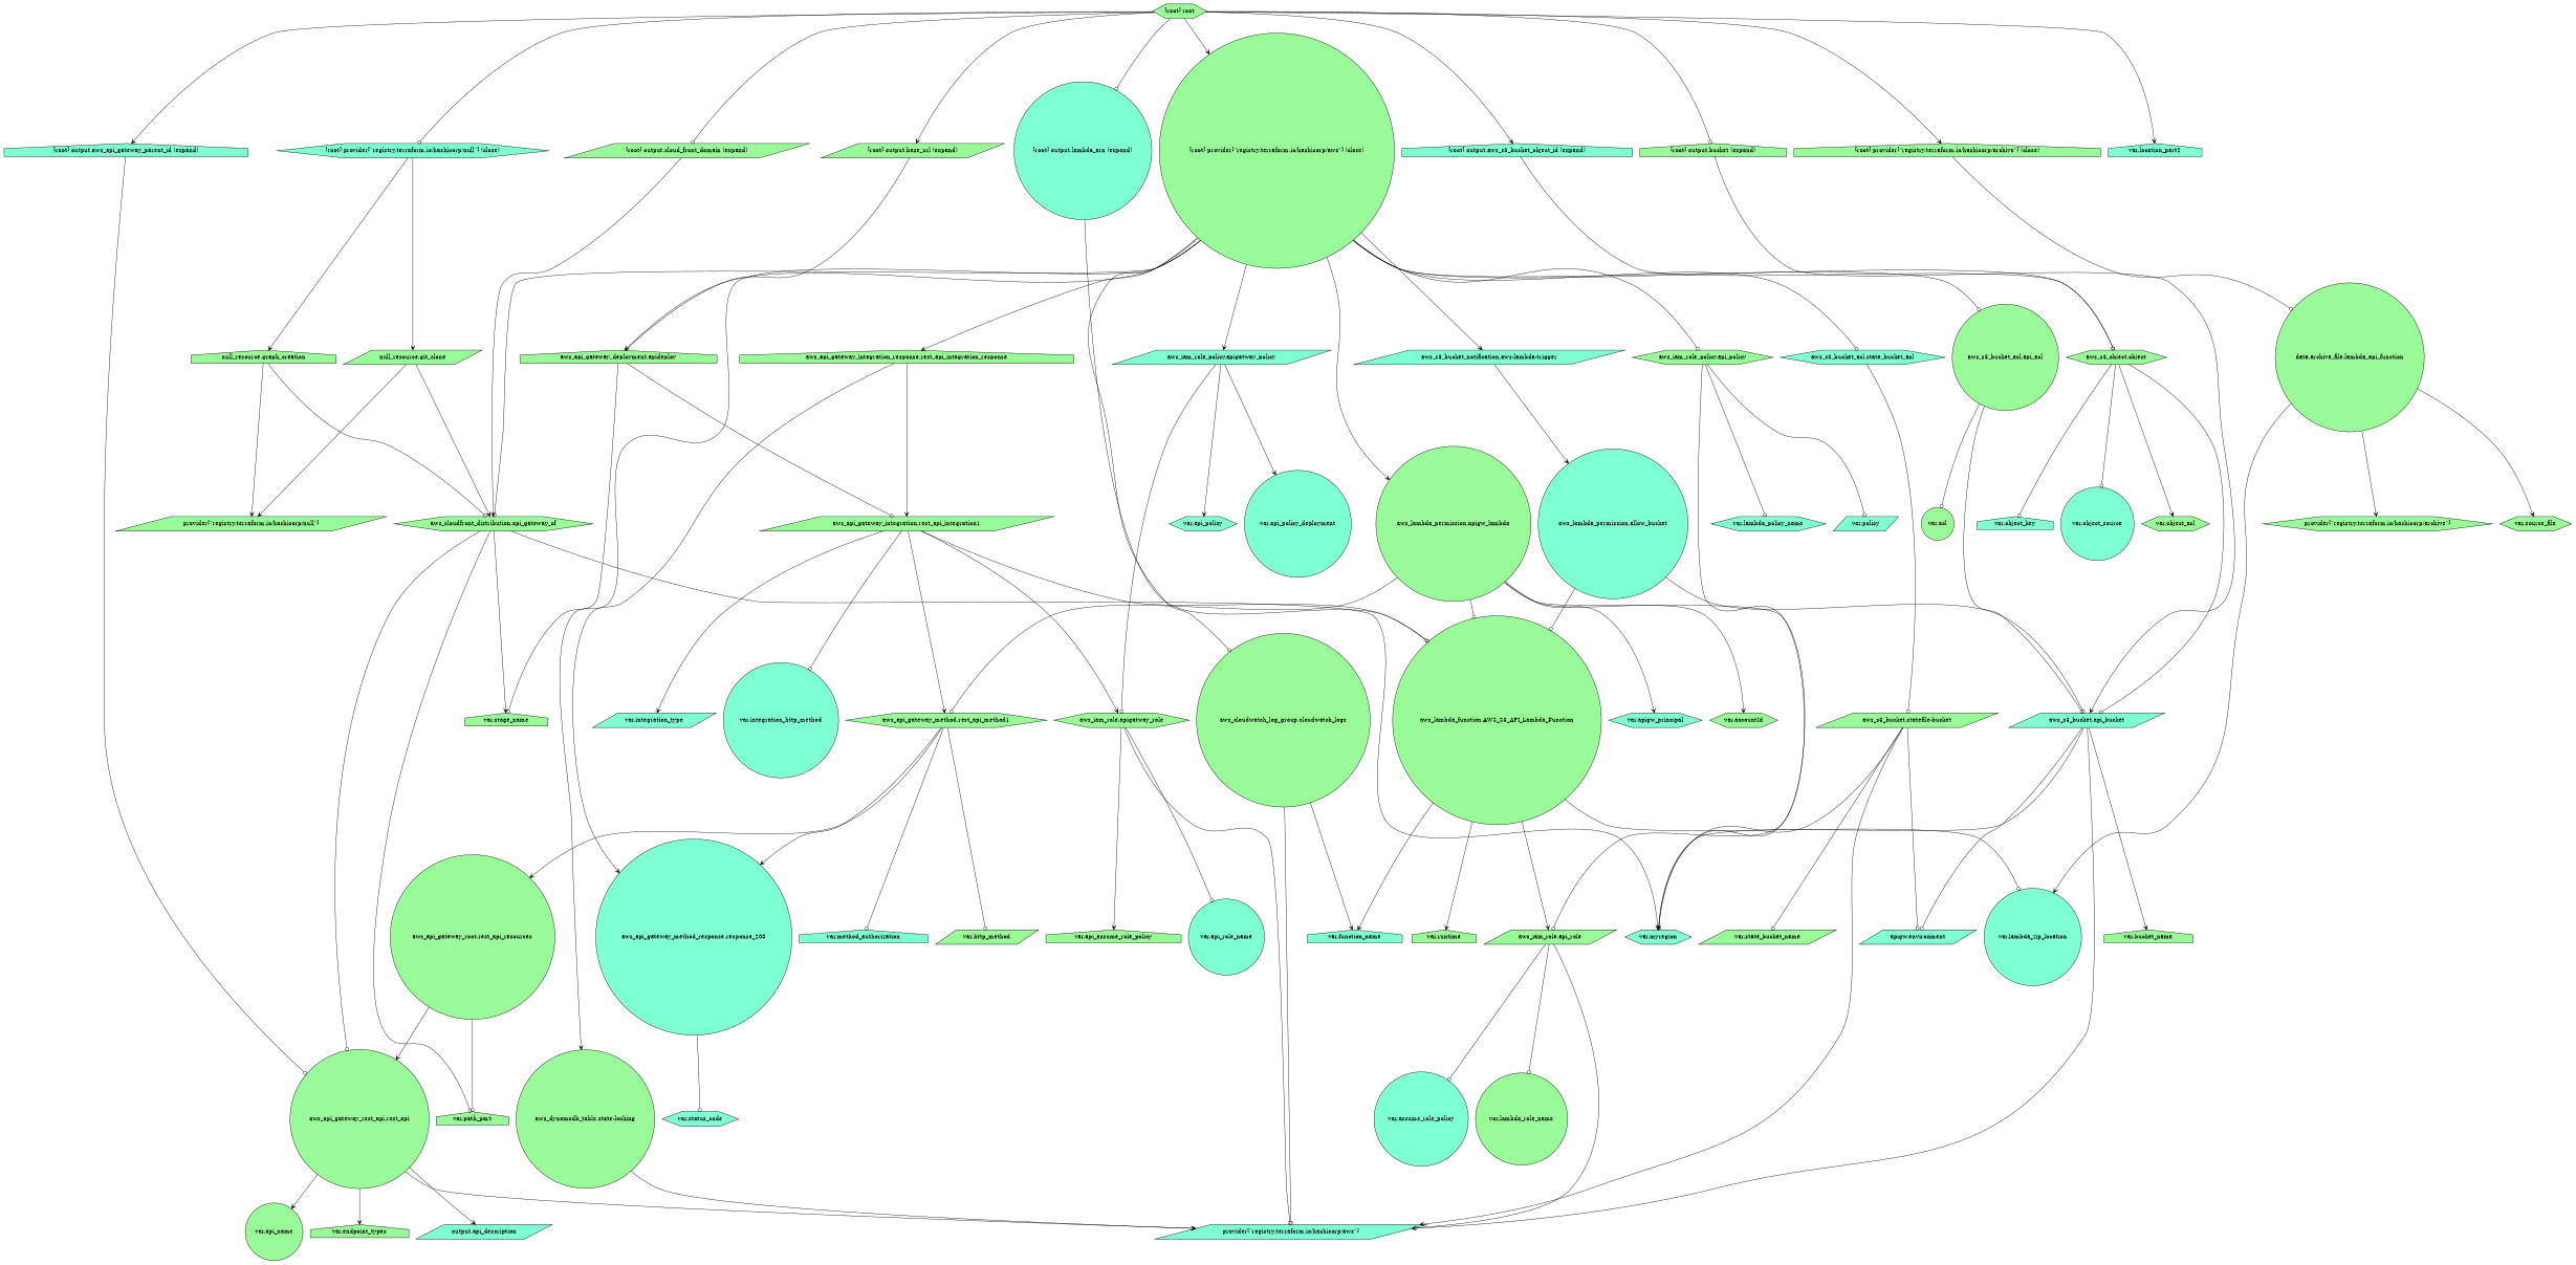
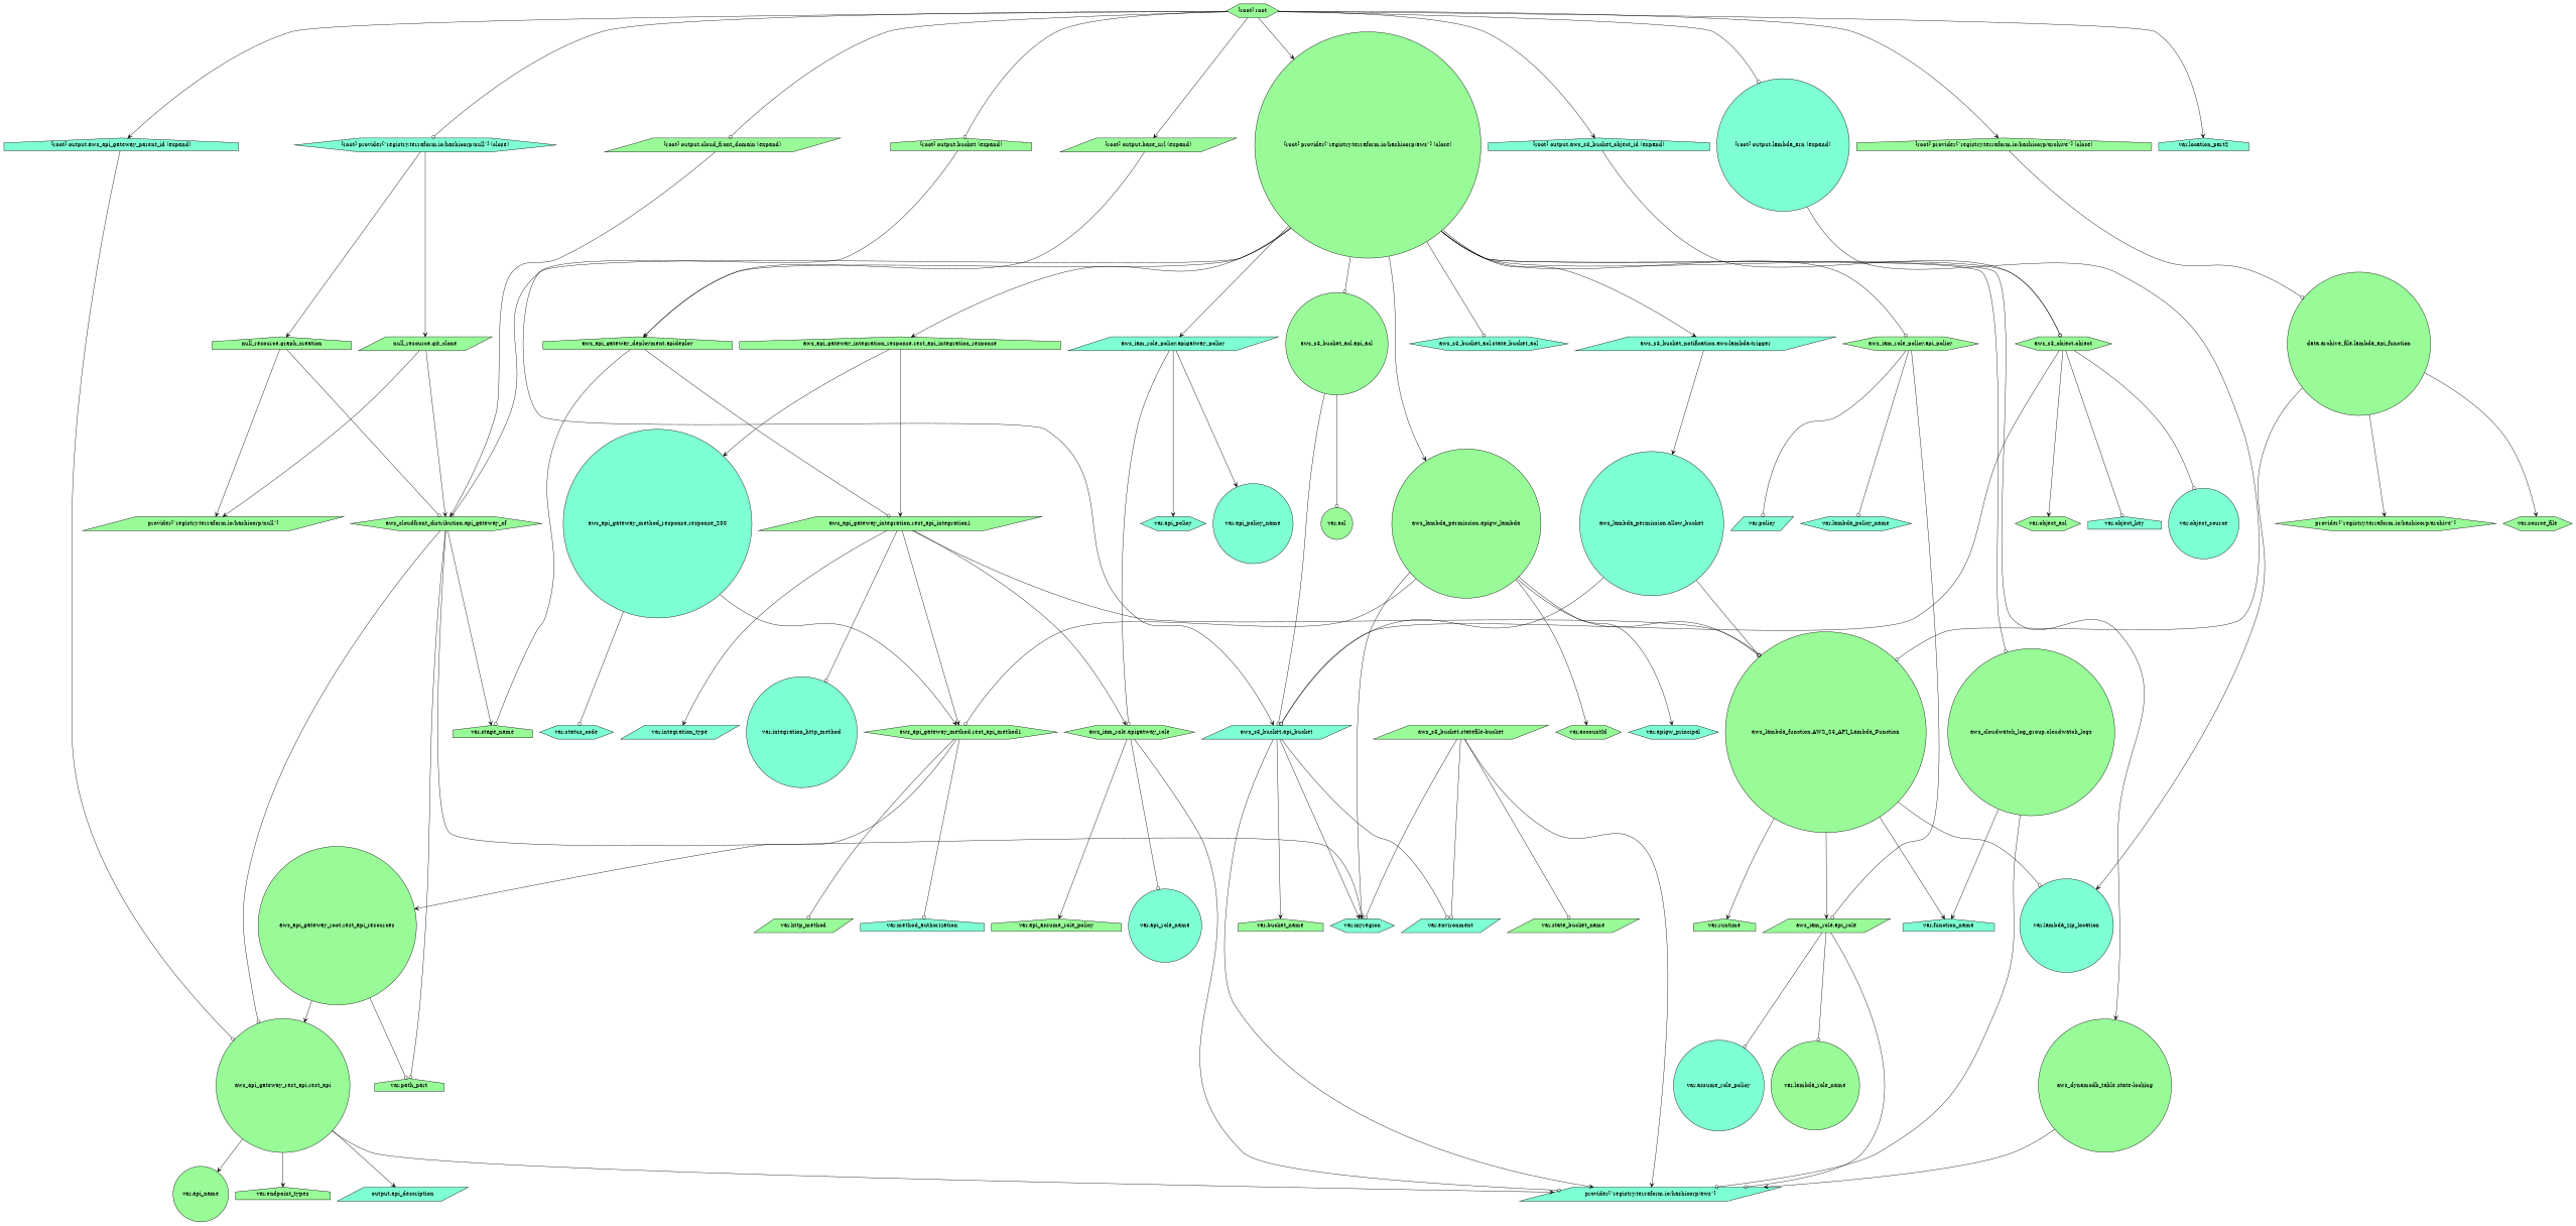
  digraph {
    compound=true
    newrank=true
    node [fillcolor=palegreen shape=circle style=filled]
    edge [arrowhead=odot]
    n1 [label="aws_api_gateway_deployment.apideploy" shape=house]
    n2 [label="aws_api_gateway_integration.rest_api_integration1" shape=parallelogram]
    n3 [label="var.stage_name" shape=house]
    n4 [label="aws_api_gateway_method.rest_api_method1" shape=hexagon]
    n5 [label="aws_iam_role.apigatway_role" shape=hexagon]
    n6 [label="aws_lambda_function.AWS_S3_API_Lambda_Function"]
    n7 [fillcolor=aquamarine label="var.integration_http_method"]
    n8 [fillcolor=aquamarine label="var.integration_type" shape=parallelogram]
    n9 [label="aws_api_gateway_integration_response.rest_api_integration_response" shape=house]
    n10 [fillcolor=aquamarine label="aws_api_gateway_method_response.response_200"]
    n11 [label="aws_api_gateway_root.rest_api_resources"]
    n12 [label="var.http_method" shape=parallelogram]
    n13 [fillcolor=aquamarine label="var.method_authorization" shape=house]
    n14 [fillcolor=aquamarine label="var.status_code" shape=hexagon]
    n15 [label="aws_api_gateway_rest_api.rest_api"]
    n16 [label="var.path_part" shape=house]
    n17 [fillcolor=aquamarine label="provider[\"registry.terraform.io/hashicorp/aws\"]" shape=parallelogram]
    n18 [fillcolor=aquamarine label="output.api_description" shape=parallelogram]
    n19 [label="var.api_name"]
    n20 [label="var.endpoint_types" shape=house]
    n21 [label="aws_cloudfront_distribution.api_gateway_cf" shape=hexagon]
    n22 [fillcolor=aquamarine label="var.myregion" shape=hexagon]
    n23 [label="aws_cloudwatch_log_group.cloudwatch_logs"]
    n24 [fillcolor=aquamarine label="var.function_name" shape=house]
    n25 [label="aws_dynamodb_table.state-locking"]
    n26 [label="aws_iam_role.api_role" shape=parallelogram]
    n27 [fillcolor=aquamarine label="var.assume_role_policy"]
    n28 [label="var.lambda_role_name"]
    n29 [label="var.api_assume_role_policy" shape=house]
    n30 [fillcolor=aquamarine label="var.api_role_name"]
    n31 [label="aws_iam_role_policy.api_policy" shape=hexagon]
    n32 [fillcolor=aquamarine label="var.lambda_policy_name" shape=hexagon]
    n33 [fillcolor=aquamarine label="var.policy" shape=parallelogram]
    n34 [fillcolor=aquamarine label="aws_iam_role_policy.apigatway_policy" shape=parallelogram]
    n35 [fillcolor=aquamarine label="var.api_policy" shape=hexagon]
-   n36 [fillcolor=aquamarine label="var.api_policy_deployment"]
+   n36 [fillcolor=aquamarine label="var.api_policy_name"]
    n37 [fillcolor=aquamarine label="var.lambda_zip_location"]
    n38 [label="var.runtime" shape=house]
    n39 [fillcolor=aquamarine label="aws_lambda_permission.allow_bucket"]
    n40 [fillcolor=aquamarine label="aws_s3_bucket.api_bucket" shape=parallelogram]
    n41 [label="aws_lambda_permission.apigw_lambda"]
    n42 [label="var.accountId" shape=hexagon]
    n43 [fillcolor=aquamarine label="var.apigw_principal" shape=hexagon]
    n44 [label="var.bucket_name" shape=house]
-   n45 [fillcolor=aquamarine label="apigw.environment" shape=parallelogram]
+   n45 [fillcolor=aquamarine label="var.environment" shape=parallelogram]
    n46 [label="aws_s3_bucket.statefile-bucket" shape=parallelogram]
    n47 [label="var.state_bucket_name" shape=parallelogram]
    n48 [label="aws_s3_bucket_acl.api_acl"]
    n49 [label="var.acl"]
    n50 [fillcolor=aquamarine label="aws_s3_bucket_acl.state_bucket_acl" shape=hexagon]
    n51 [fillcolor=aquamarine label="aws_s3_bucket_notification.aws-lambda-trigger" shape=parallelogram]
    n52 [label="aws_s3_object.object" shape=hexagon]
    n53 [label="var.object_acl" shape=hexagon]
    n54 [fillcolor=aquamarine label="var.object_key" shape=house]
    n55 [fillcolor=aquamarine label="var.object_source"]
    n56 [label="data.archive_file.lambda_api_function"]
    n57 [label="provider[\"registry.terraform.io/hashicorp/archive\"]" shape=hexagon]
    n58 [label="var.source_file" shape=hexagon]
    n59 [label="null_resource.git_clone" shape=parallelogram]
    n60 [label="provider[\"registry.terraform.io/hashicorp/null\"]" shape=parallelogram]
    n61 [label="null_resource.graph_creation" shape=house]
    n62 [fillcolor=aquamarine label="var.location_part2" shape=house]
    "[root] output.aws_api_gateway_parent_id (expand)" [fillcolor=aquamarine shape=house]
    "[root] output.aws_s3_bucket_object_id (expand)" [fillcolor=aquamarine shape=house]
    "[root] output.base_url (expand)" [shape=parallelogram]
    "[root] output.bucket (expand)" [shape=house]
    "[root] output.cloud_front_domain (expand)" [shape=parallelogram]
    "[root] output.lambda_arn (expand)" [fillcolor=aquamarine]
    "[root] provider[\"registry.terraform.io/hashicorp/archive\"] (close)" [shape=house]
    "[root] provider[\"registry.terraform.io/hashicorp/aws\"] (close)"
    "[root] provider[\"registry.terraform.io/hashicorp/null\"] (close)" [fillcolor=aquamarine shape=hexagon]
    "[root] root" [shape=hexagon]
    subgraph sub_1 {
      n1
      n2
      n3
      n4
      n5
      n6
      n7
      n8
      n9
      n10
      n11
      n12
      n13
      n14
      n15
      n16
      n17
      n18
      n19
      n20
      n21
      n22
      n23
      n24
      n25
      n26
      n27
      n28
      n29
      n30
      n31
      n32
      n33
      n34
      n35
      n36
      n37
      n38
      n39
      n40
      n41
      n42
      n43
      n44
      n45
      n46
      n47
      n48
      n49
      n50
      n51
      n52
      n53
      n54
      n55
      n56
      n57
      n58
      n59
      n60
      n61
      n62
      "[root] output.aws_api_gateway_parent_id (expand)"
      "[root] output.aws_s3_bucket_object_id (expand)"
      "[root] output.base_url (expand)"
      "[root] output.bucket (expand)"
      "[root] output.cloud_front_domain (expand)"
      "[root] output.lambda_arn (expand)"
      "[root] provider[\"registry.terraform.io/hashicorp/archive\"] (close)"
      "[root] provider[\"registry.terraform.io/hashicorp/aws\"] (close)"
      "[root] provider[\"registry.terraform.io/hashicorp/null\"] (close)"
      "[root] root"
    }
    n1 -> n2
    n1 -> n3
    n2 -> n4 [arrowhead=vee]
    n2 -> n5 [arrowhead=vee]
    n2 -> n6
    n2 -> n7
    n2 -> n8 [arrowhead=vee]
    n4 -> n11 [arrowhead=vee]
    n4 -> n12
    n4 -> n13
    n5 -> n17
    n5 -> n29 [arrowhead=vee]
    n5 -> n30
    n6 -> n24 [arrowhead=vee]
    n6 -> n26 [arrowhead=vee]
    n6 -> n37
    n6 -> n38 [arrowhead=vee]
    n9 -> n2 [arrowhead=vee]
    n9 -> n10 [arrowhead=vee]
-   n4 -> n10 [arrowhead=vee]
+   n10 -> n4 [arrowhead=vee]
    n10 -> n14
    n11 -> n15 [arrowhead=vee]
    n11 -> n16
    n15 -> n17 [arrowhead=vee]
    n15 -> n18 [arrowhead=vee]
    n15 -> n19 [arrowhead=vee]
    n15 -> n20 [arrowhead=vee]
    n21 -> n3 [arrowhead=vee]
    n21 -> n15
    n21 -> n16
    n21 -> n22 [arrowhead=vee]
    n23 -> n17
    n23 -> n24 [arrowhead=vee]
    n25 -> n17 [arrowhead=vee]
    n26 -> n17
    n26 -> n27
    n26 -> n28
    n31 -> n26
    n31 -> n32
    n31 -> n33
    n34 -> n5
    n34 -> n35 [arrowhead=vee]
    n34 -> n36 [arrowhead=vee]
    n39 -> n6
    n39 -> n40
    n40 -> n17 [arrowhead=vee]
    n40 -> n22 [arrowhead=vee]
    n40 -> n44 [arrowhead=vee]
    n40 -> n45
    n41 -> n4
    n41 -> n6
    n41 -> n22
    n41 -> n42 [arrowhead=vee]
    n41 -> n43 [arrowhead=vee]
    n46 -> n17 [arrowhead=vee]
    n46 -> n22
    n46 -> n45
    n46 -> n47
    n48 -> n40
    n48 -> n49
-   n50 -> n46
    n51 -> n39 [arrowhead=vee]
    n52 -> n40
    n52 -> n53 [arrowhead=vee]
    n52 -> n54
    n52 -> n55
    n56 -> n37 [arrowhead=vee]
    n56 -> n57 [arrowhead=vee]
    n56 -> n58 [arrowhead=vee]
    n59 -> n21 [arrowhead=vee]
    n59 -> n60 [arrowhead=vee]
    n61 -> n21
    n61 -> n60 [arrowhead=vee]
    "[root] output.aws_api_gateway_parent_id (expand)" -> n15
    "[root] output.aws_s3_bucket_object_id (expand)" -> n52
    "[root] output.base_url (expand)" -> n1
    "[root] output.bucket (expand)" -> n40 [arrowhead=vee]
    "[root] output.cloud_front_domain (expand)" -> n21 [arrowhead=vee]
    "[root] output.lambda_arn (expand)" -> n6
    "[root] provider[\"registry.terraform.io/hashicorp/archive\"] (close)" -> n56
    "[root] provider[\"registry.terraform.io/hashicorp/aws\"] (close)" -> n1 [arrowhead=vee]
    "[root] provider[\"registry.terraform.io/hashicorp/aws\"] (close)" -> n9 [arrowhead=vee]
    "[root] provider[\"registry.terraform.io/hashicorp/aws\"] (close)" -> n21
    "[root] provider[\"registry.terraform.io/hashicorp/aws\"] (close)" -> n23
    "[root] provider[\"registry.terraform.io/hashicorp/aws\"] (close)" -> n25 [arrowhead=vee]
    "[root] provider[\"registry.terraform.io/hashicorp/aws\"] (close)" -> n31
    "[root] provider[\"registry.terraform.io/hashicorp/aws\"] (close)" -> n34 [arrowhead=vee]
    "[root] provider[\"registry.terraform.io/hashicorp/aws\"] (close)" -> n41 [arrowhead=vee]
    "[root] provider[\"registry.terraform.io/hashicorp/aws\"] (close)" -> n48
    "[root] provider[\"registry.terraform.io/hashicorp/aws\"] (close)" -> n50
    "[root] provider[\"registry.terraform.io/hashicorp/aws\"] (close)" -> n51 [arrowhead=vee]
    "[root] provider[\"registry.terraform.io/hashicorp/aws\"] (close)" -> n52
    "[root] provider[\"registry.terraform.io/hashicorp/null\"] (close)" -> n59 [arrowhead=vee]
    "[root] provider[\"registry.terraform.io/hashicorp/null\"] (close)" -> n61 [arrowhead=vee]
    "[root] root" -> n62 [arrowhead=vee]
    "[root] root" -> "[root] output.aws_api_gateway_parent_id (expand)" [arrowhead=vee]
    "[root] root" -> "[root] output.aws_s3_bucket_object_id (expand)" [arrowhead=vee]
    "[root] root" -> "[root] output.base_url (expand)" [arrowhead=vee]
    "[root] root" -> "[root] output.bucket (expand)"
    "[root] root" -> "[root] output.cloud_front_domain (expand)"
    "[root] root" -> "[root] output.lambda_arn (expand)"
    "[root] root" -> "[root] provider[\"registry.terraform.io/hashicorp/archive\"] (close)" [arrowhead=vee]
    "[root] root" -> "[root] provider[\"registry.terraform.io/hashicorp/aws\"] (close)" [arrowhead=vee]
    "[root] root" -> "[root] provider[\"registry.terraform.io/hashicorp/null\"] (close)"
  }
